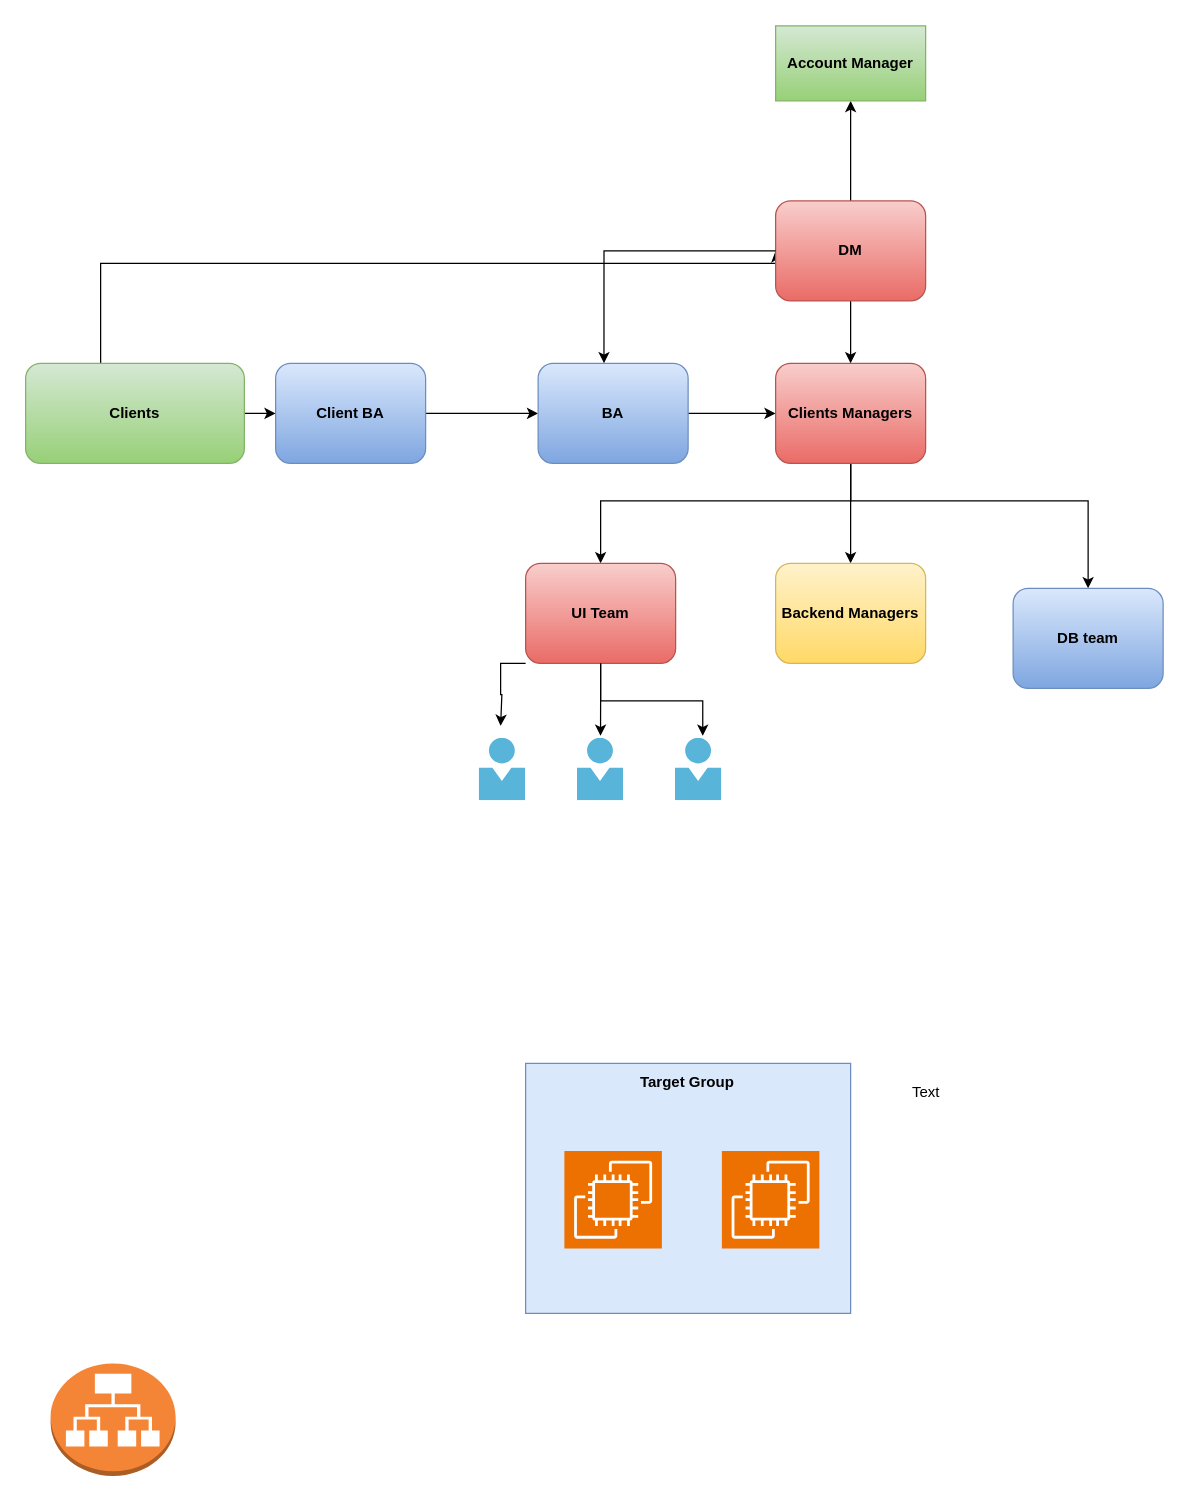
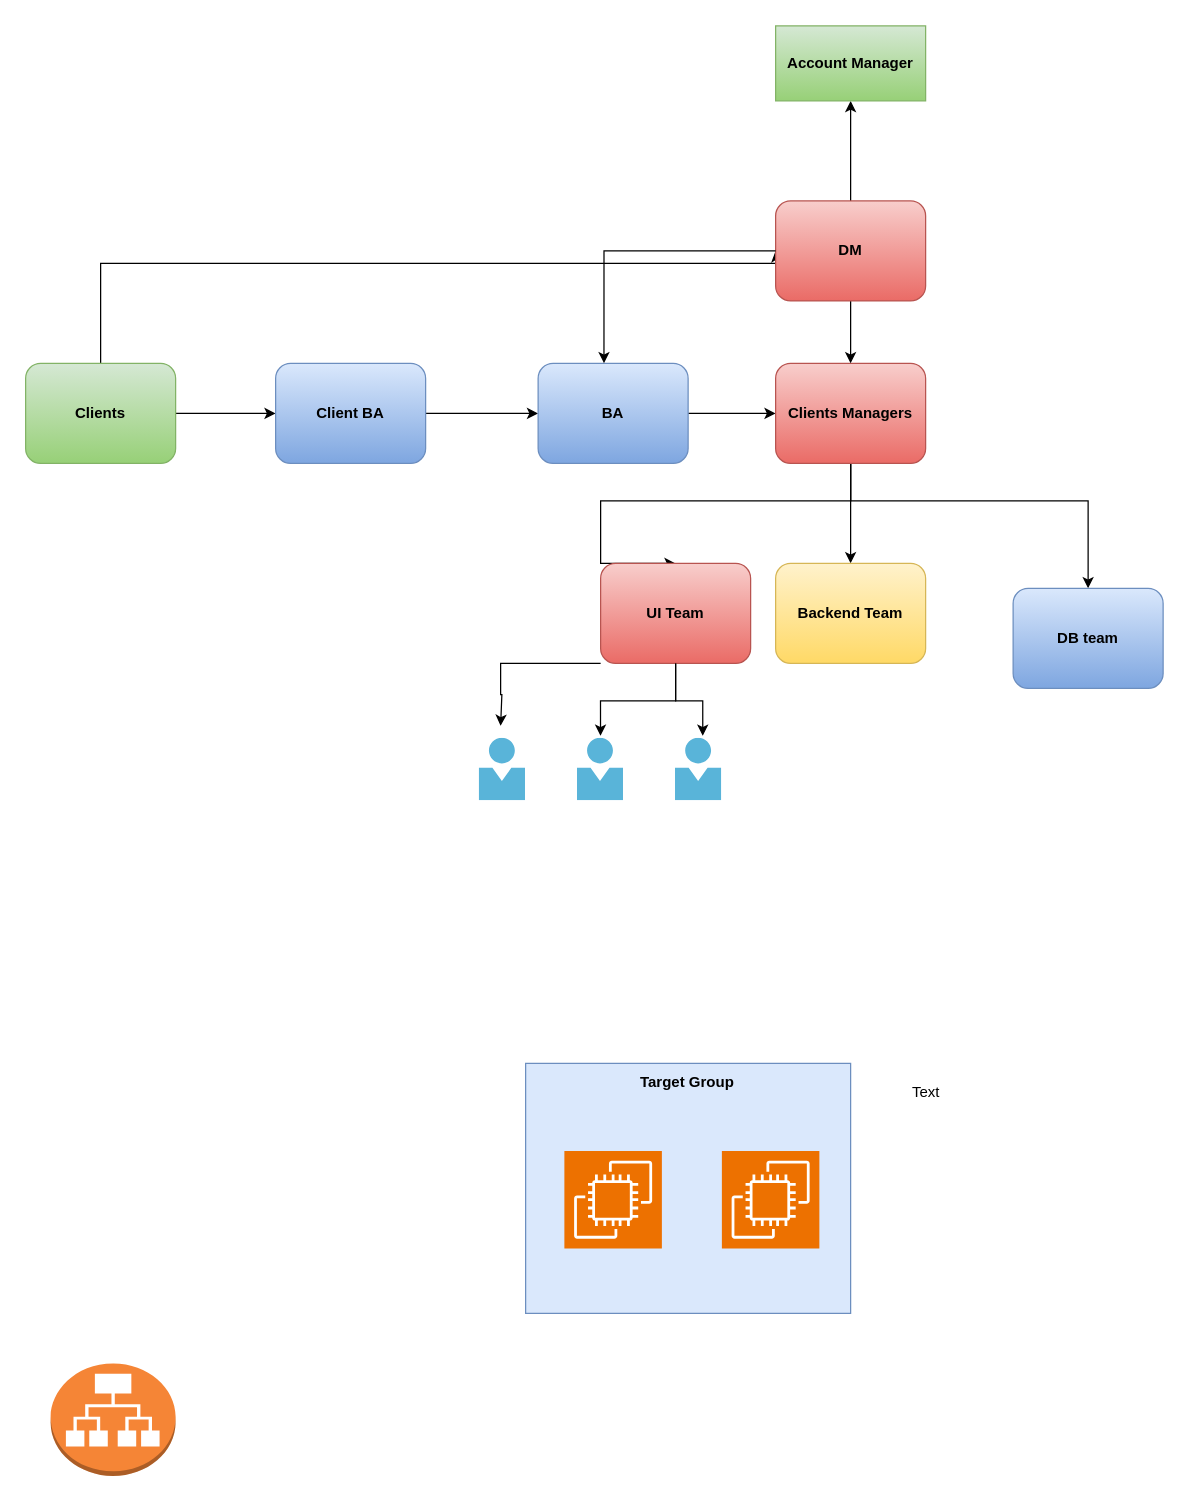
  <mxCell id="0" />
  <mxCell id="1" parent="0" />
  <mxCell id="2" style="edgeStyle=orthogonalEdgeStyle;rounded=0;orthogonalLoop=1;jettySize=auto;html=1;entryX=0;entryY=0.5;entryDx=0;entryDy=0;" parent="1" source="4" target="6" edge="1"><mxGeometry relative="1" as="geometry" /></mxCell>
  <mxCell id="3" style="edgeStyle=orthogonalEdgeStyle;rounded=0;orthogonalLoop=1;jettySize=auto;html=1;" parent="1" source="4" edge="1"><mxGeometry relative="1" as="geometry"><mxPoint x="620" y="200" as="targetPoint" /><Array as="points"><mxPoint x="80" y="210" /><mxPoint x="621" y="210" /></Array></mxGeometry></mxCell>
- <mxCell id="4" value="&lt;b&gt;Clients&lt;/b&gt;" style="rounded=1;whiteSpace=wrap;html=1;fillColor=#d5e8d4;gradientColor=#97d077;strokeColor=#82b366;" parent="1" vertex="1"><mxGeometry x="20" y="290" width="175" height="80" as="geometry" /></mxCell>
+ <mxCell id="4" value="&lt;b&gt;Clients&lt;/b&gt;" style="rounded=1;whiteSpace=wrap;html=1;fillColor=#d5e8d4;gradientColor=#97d077;strokeColor=#82b366;" parent="1" vertex="1"><mxGeometry x="20" y="290" width="120" height="80" as="geometry" /></mxCell>
  <mxCell id="5" style="edgeStyle=orthogonalEdgeStyle;rounded=0;orthogonalLoop=1;jettySize=auto;html=1;entryX=0;entryY=0.5;entryDx=0;entryDy=0;" parent="1" source="6" target="8" edge="1"><mxGeometry relative="1" as="geometry" /></mxCell>
  <mxCell id="6" value="&lt;b&gt;Client BA&lt;/b&gt;" style="rounded=1;whiteSpace=wrap;html=1;fillColor=#dae8fc;gradientColor=#7ea6e0;strokeColor=#6c8ebf;" parent="1" vertex="1"><mxGeometry x="220" y="290" width="120" height="80" as="geometry" /></mxCell>
  <mxCell id="7" style="edgeStyle=orthogonalEdgeStyle;rounded=0;orthogonalLoop=1;jettySize=auto;html=1;entryX=0;entryY=0.5;entryDx=0;entryDy=0;" parent="1" source="8" target="12" edge="1"><mxGeometry relative="1" as="geometry" /></mxCell>
  <mxCell id="8" value="&lt;b&gt;BA&lt;/b&gt;" style="rounded=1;whiteSpace=wrap;html=1;fillColor=#dae8fc;gradientColor=#7ea6e0;strokeColor=#6c8ebf;" parent="1" vertex="1"><mxGeometry x="430" y="290" width="120" height="80" as="geometry" /></mxCell>
  <mxCell id="9" style="edgeStyle=orthogonalEdgeStyle;rounded=0;orthogonalLoop=1;jettySize=auto;html=1;entryX=0.5;entryY=0;entryDx=0;entryDy=0;" parent="1" source="12" target="14" edge="1"><mxGeometry relative="1" as="geometry"><Array as="points"><mxPoint x="680" y="400" /><mxPoint x="480" y="400" /></Array></mxGeometry></mxCell>
  <mxCell id="10" style="edgeStyle=orthogonalEdgeStyle;rounded=0;orthogonalLoop=1;jettySize=auto;html=1;entryX=0.5;entryY=0;entryDx=0;entryDy=0;" parent="1" source="12" target="15" edge="1"><mxGeometry relative="1" as="geometry" /></mxCell>
  <mxCell id="11" style="edgeStyle=orthogonalEdgeStyle;rounded=0;orthogonalLoop=1;jettySize=auto;html=1;entryX=0.5;entryY=0;entryDx=0;entryDy=0;" parent="1" source="12" target="16" edge="1"><mxGeometry relative="1" as="geometry"><Array as="points"><mxPoint x="680" y="400" /><mxPoint x="870" y="400" /></Array></mxGeometry></mxCell>
  <mxCell id="12" value="&lt;b&gt;Clients Managers&lt;/b&gt;" style="rounded=1;whiteSpace=wrap;html=1;fillColor=#f8cecc;gradientColor=#ea6b66;strokeColor=#b85450;" parent="1" vertex="1"><mxGeometry x="620" y="290" width="120" height="80" as="geometry" /></mxCell>
  <mxCell id="13" style="edgeStyle=orthogonalEdgeStyle;rounded=0;orthogonalLoop=1;jettySize=auto;html=1;" parent="1" source="14" edge="1"><mxGeometry relative="1" as="geometry"><mxPoint x="400" y="580" as="targetPoint" /><Array as="points"><mxPoint x="400" y="530" /><mxPoint x="400" y="555" /><mxPoint x="401" y="555" /></Array></mxGeometry></mxCell>
- <mxCell id="14" value="&lt;b&gt;UI Team&lt;/b&gt;" style="rounded=1;whiteSpace=wrap;html=1;fillColor=#f8cecc;gradientColor=#ea6b66;strokeColor=#b85450;" parent="1" vertex="1"><mxGeometry x="420" y="450" width="120" height="80" as="geometry" /></mxCell>
- <mxCell id="15" value="&lt;b&gt;Backend Managers&lt;/b&gt;" style="rounded=1;whiteSpace=wrap;html=1;fillColor=#fff2cc;gradientColor=#ffd966;strokeColor=#d6b656;" parent="1" vertex="1"><mxGeometry x="620" y="450" width="120" height="80" as="geometry" /></mxCell>
+ <mxCell id="14" value="&lt;b&gt;UI Team&lt;/b&gt;" style="rounded=1;whiteSpace=wrap;html=1;fillColor=#f8cecc;gradientColor=#ea6b66;strokeColor=#b85450;" parent="1" vertex="1"><mxGeometry x="480" y="450" width="120" height="80" as="geometry" /></mxCell>
+ <mxCell id="15" value="&lt;b&gt;Backend Team&lt;/b&gt;" style="rounded=1;whiteSpace=wrap;html=1;fillColor=#fff2cc;gradientColor=#ffd966;strokeColor=#d6b656;" parent="1" vertex="1"><mxGeometry x="620" y="450" width="120" height="80" as="geometry" /></mxCell>
  <mxCell id="16" value="&lt;b&gt;DB team&lt;/b&gt;" style="rounded=1;whiteSpace=wrap;html=1;fillColor=#dae8fc;gradientColor=#7ea6e0;strokeColor=#6c8ebf;" parent="1" vertex="1"><mxGeometry x="810" y="470" width="120" height="80" as="geometry" /></mxCell>
  <mxCell id="17" style="edgeStyle=orthogonalEdgeStyle;rounded=0;orthogonalLoop=1;jettySize=auto;html=1;entryX=0.5;entryY=0;entryDx=0;entryDy=0;" parent="1" source="19" target="12" edge="1"><mxGeometry relative="1" as="geometry" /></mxCell>
  <mxCell id="18" style="edgeStyle=orthogonalEdgeStyle;rounded=0;orthogonalLoop=1;jettySize=auto;html=1;entryX=0.5;entryY=1;entryDx=0;entryDy=0;" parent="1" source="19" target="32" edge="1"><mxGeometry relative="1" as="geometry" /></mxCell>
  <mxCell id="19" value="&lt;b&gt;DM&lt;/b&gt;" style="rounded=1;whiteSpace=wrap;html=1;fillColor=#f8cecc;gradientColor=#ea6b66;strokeColor=#b85450;" parent="1" vertex="1"><mxGeometry x="620" y="160" width="120" height="80" as="geometry" /></mxCell>
  <mxCell id="20" style="edgeStyle=orthogonalEdgeStyle;rounded=0;orthogonalLoop=1;jettySize=auto;html=1;entryX=0.439;entryY=-0.002;entryDx=0;entryDy=0;entryPerimeter=0;" parent="1" source="19" target="8" edge="1"><mxGeometry relative="1" as="geometry" /></mxCell>
  <mxCell id="21" value="" style="image;sketch=0;aspect=fixed;html=1;points=[];align=center;fontSize=12;image=img/lib/mscae/Person.svg;" parent="1" vertex="1"><mxGeometry x="383" y="590" width="37" height="50" as="geometry" /></mxCell>
  <mxCell id="22" value="" style="image;sketch=0;aspect=fixed;html=1;points=[];align=center;fontSize=12;image=img/lib/mscae/Person.svg;" parent="1" vertex="1"><mxGeometry x="461.5" y="590" width="37" height="50" as="geometry" /></mxCell>
  <mxCell id="23" value="" style="image;sketch=0;aspect=fixed;html=1;points=[];align=center;fontSize=12;image=img/lib/mscae/Person.svg;" parent="1" vertex="1"><mxGeometry x="540" y="590" width="37" height="50" as="geometry" /></mxCell>
  <mxCell id="24" style="edgeStyle=orthogonalEdgeStyle;rounded=0;orthogonalLoop=1;jettySize=auto;html=1;entryX=0.498;entryY=-0.04;entryDx=0;entryDy=0;entryPerimeter=0;" parent="1" source="14" target="22" edge="1"><mxGeometry relative="1" as="geometry" /></mxCell>
  <mxCell id="25" style="edgeStyle=orthogonalEdgeStyle;rounded=0;orthogonalLoop=1;jettySize=auto;html=1;entryX=0.587;entryY=-0.04;entryDx=0;entryDy=0;entryPerimeter=0;" parent="1" source="14" target="23" edge="1"><mxGeometry relative="1" as="geometry" /></mxCell>
  <mxCell id="26" value="" style="rounded=0;whiteSpace=wrap;html=1;fillColor=#dae8fc;strokeColor=#6c8ebf;" parent="1" vertex="1"><mxGeometry x="420" y="850" width="260" height="200" as="geometry" /></mxCell>
  <mxCell id="27" value="&lt;b&gt;Target Group&lt;/b&gt;" style="text;html=1;align=center;verticalAlign=middle;resizable=0;points=[];autosize=1;strokeColor=none;fillColor=none;" parent="1" vertex="1"><mxGeometry x="498.5" y="850" width="100" height="30" as="geometry" /></mxCell>
  <mxCell id="28" value="" style="sketch=0;points=[[0,0,0],[0.25,0,0],[0.5,0,0],[0.75,0,0],[1,0,0],[0,1,0],[0.25,1,0],[0.5,1,0],[0.75,1,0],[1,1,0],[0,0.25,0],[0,0.5,0],[0,0.75,0],[1,0.25,0],[1,0.5,0],[1,0.75,0]];outlineConnect=0;fontColor=#232F3E;fillColor=#ED7100;strokeColor=#ffffff;dashed=0;verticalLabelPosition=bottom;verticalAlign=top;align=center;html=1;fontSize=12;fontStyle=0;aspect=fixed;shape=mxgraph.aws4.resourceIcon;resIcon=mxgraph.aws4.ec2;" parent="1" vertex="1"><mxGeometry x="451" y="920" width="78" height="78" as="geometry" /></mxCell>
  <mxCell id="29" value="" style="sketch=0;points=[[0,0,0],[0.25,0,0],[0.5,0,0],[0.75,0,0],[1,0,0],[0,1,0],[0.25,1,0],[0.5,1,0],[0.75,1,0],[1,1,0],[0,0.25,0],[0,0.5,0],[0,0.75,0],[1,0.25,0],[1,0.5,0],[1,0.75,0]];outlineConnect=0;fontColor=#232F3E;fillColor=#ED7100;strokeColor=#ffffff;dashed=0;verticalLabelPosition=bottom;verticalAlign=top;align=center;html=1;fontSize=12;fontStyle=0;aspect=fixed;shape=mxgraph.aws4.resourceIcon;resIcon=mxgraph.aws4.ec2;" parent="1" vertex="1"><mxGeometry x="577" y="920" width="78" height="78" as="geometry" /></mxCell>
  <mxCell id="30" value="" style="outlineConnect=0;dashed=0;verticalLabelPosition=bottom;verticalAlign=top;align=center;html=1;shape=mxgraph.aws3.application_load_balancer;fillColor=#F58536;gradientColor=none;" parent="1" vertex="1"><mxGeometry x="40" y="1090" width="100" height="90" as="geometry" /></mxCell>
  <mxCell id="31" value="Text" style="text;html=1;align=center;verticalAlign=middle;resizable=0;points=[];autosize=1;strokeColor=none;fillColor=none;" parent="1" vertex="1"><mxGeometry x="715" y="858" width="50" height="30" as="geometry" /></mxCell>
  <mxCell id="32" value="&lt;b&gt;Account Manager&lt;/b&gt;" style="rounded=0;whiteSpace=wrap;html=1;fillColor=#d5e8d4;gradientColor=#97d077;strokeColor=#82b366;" parent="1" vertex="1"><mxGeometry x="620" y="20" width="120" height="60" as="geometry" /></mxCell>
